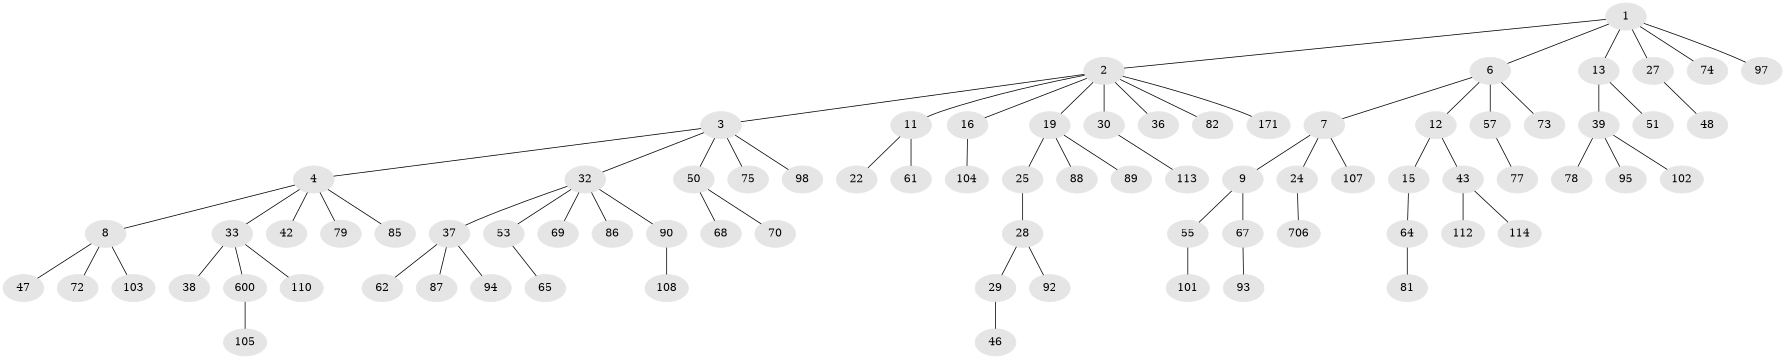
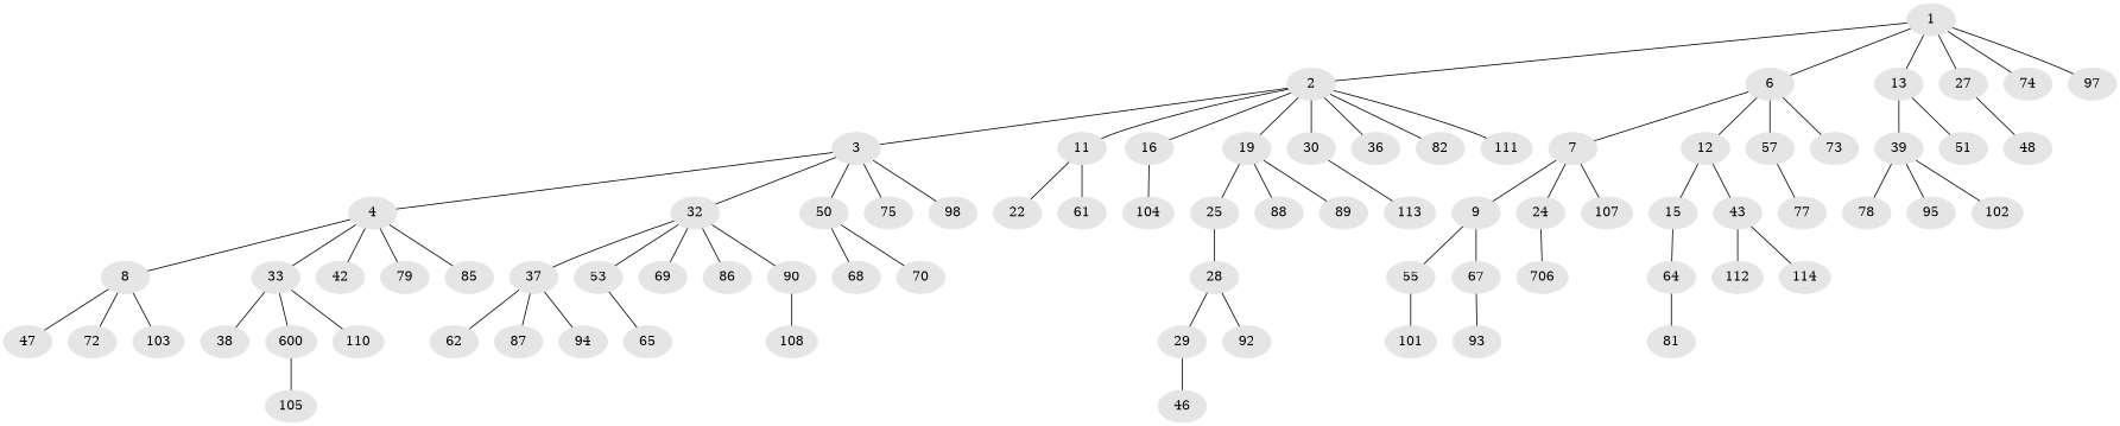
  graph {
    node [color=gray90 style=filled]
    1 [super="+17"]
    2 [super="+10"]
    6 [super="+23"]
    13 [super="+34"]
    27 [super="+58"]
    74
    97
    3 [super="+5"]
    11 [super="+20"]
    16 [super="+84"]
    19 [super="+59"]
    30 [super="+31"]
    36
    82
-   111 [label=171]
+   111
    7 [super="+41"]
    12 [super="+14"]
    57
    73
    39 [super="+66"]
    51 [super="+56"]
    48
    4 [super="+21"]
    32 [super="+40"]
    50 [super="+60"]
    75
    98
    22
    61 [super="+99"]
    104
    25 [super="+63"]
    88
    89
    113
    8
    33 [super="+35"]
    42
    79
    85
    37 [super="+45"]
    53 [super="+54"]
    69
    86
    90 [super="+91"]
    68
    70
    47 [super="+83"]
    72
    103
    38
    n51 [label=600]
    110
    9 [super="+44"]
    24 [super="+26"]
    107
    15 [super="+18"]
    43 [super="+96"]
    77
    55 [super="+71"]
    67 [super="+80"]
    n61 [label=706]
    101
    93
    64
    112
    114
    78
    95
    102
    81
    28 [super="+52"]
    29 [super="+76"]
    92
    46 [super="+49"]
    62
    87
    94
    65 [super="+109"]
    108
    105
    1 -- 2
    1 -- 6
    1 -- 13
    1 -- 27
    1 -- 74
    1 -- 97
    2 -- 3
    2 -- 11
    2 -- 16
    2 -- 19
    2 -- 30
    2 -- 36
    2 -- 82
    2 -- 111
    6 -- 7
    6 -- 12
    6 -- 57
    6 -- 73
    13 -- 39
    13 -- 51
    27 -- 48
    3 -- 4
    3 -- 32
    3 -- 50
    3 -- 75
    3 -- 98
    11 -- 22
    11 -- 61
    16 -- 104
    19 -- 25
    19 -- 88
    19 -- 89
    30 -- 113
    7 -- 9
    7 -- 24
    7 -- 107
    12 -- 15
    12 -- 43
    57 -- 77
    39 -- 78
    39 -- 95
    39 -- 102
    4 -- 8
    4 -- 33
    4 -- 42
    4 -- 79
    4 -- 85
    32 -- 37
    32 -- 53
    32 -- 69
    32 -- 86
    32 -- 90
    50 -- 68
    50 -- 70
    25 -- 28
    8 -- 47
    8 -- 72
    8 -- 103
    33 -- 38
    33 -- n51
    33 -- 110
    37 -- 62
    37 -- 87
    37 -- 94
    53 -- 65
    90 -- 108
    n51 -- 105
    9 -- 55
    9 -- 67
    24 -- n61
    15 -- 64
    43 -- 112
    43 -- 114
    55 -- 101
    67 -- 93
    64 -- 81
    28 -- 29
    28 -- 92
    29 -- 46
  }
